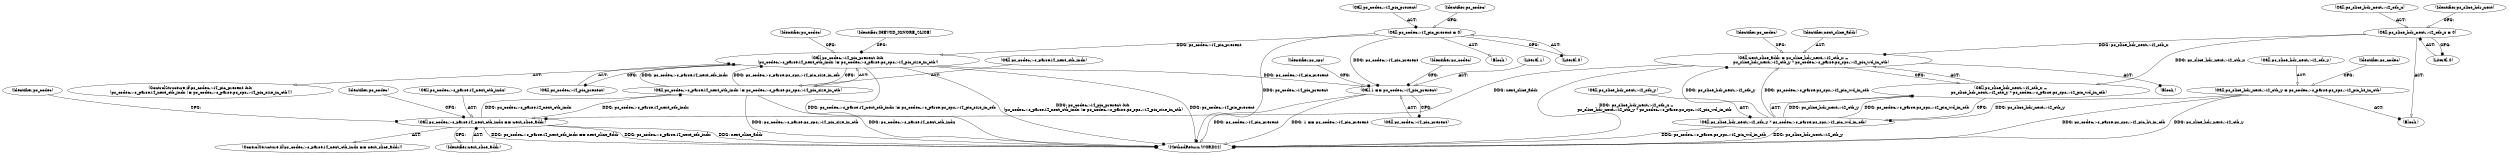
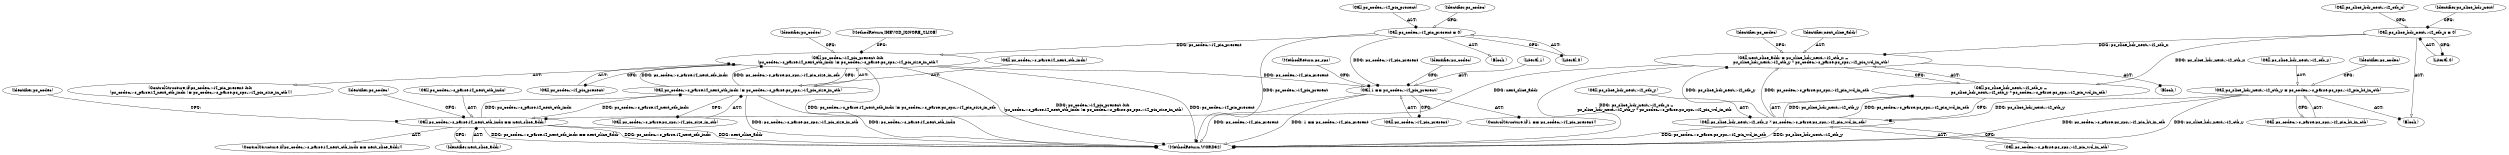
  digraph {
    edge [arrowhead=onormal]
    n1 [label="(Call,1 == ps_codec->i4_pic_present)"]
    n2 [label="(Call,ps_codec->i4_pic_present)"]
-   n4 [label="(MethodReturn,WORD22)"]
+   n3 [label="(ControlStructure,if(1 == ps_codec->i4_pic_present))"]
+   n4 [label="(MethodReturn,WORD32)"]
    n5 [label="(Call,ps_codec->i4_pic_present &&\n (ps_codec->s_parse.i4_next_ctb_indx != ps_codec->s_parse.ps_sps->i4_pic_size_in_ctb))"]
    n6 [label="(Call,ps_codec->s_parse.i4_next_ctb_indx != ps_codec->s_parse.ps_sps->i4_pic_size_in_ctb)"]
    n7 [label="(ControlStructure,if(ps_codec->i4_pic_present &&\n (ps_codec->s_parse.i4_next_ctb_indx != ps_codec->s_parse.ps_sps->i4_pic_size_in_ctb)))"]
    n8 [label="(Call,ps_codec->i4_pic_present)"]
    n9 [label="(Call,ps_codec->s_parse.i4_next_ctb_indx == next_slice_addr)"]
+   n10 [label="(Call,ps_codec->s_parse.ps_sps->i4_pic_size_in_ctb)"]
    n11 [label="(Call,ps_codec->i4_pic_present = 0)"]
    n12 [label="(Literal,0)"]
    n13 [label="(Block,)"]
    n14 [label="(ControlStructure,if(ps_codec->s_parse.i4_next_ctb_indx == next_slice_addr))"]
    n15 [label="(Identifier,next_slice_addr)"]
    n16 [label="(Call,next_slice_addr = ps_slice_hdr_next->i2_ctb_x +\n                            ps_slice_hdr_next->i2_ctb_y * ps_codec->s_parse.ps_sps->i2_pic_wd_in_ctb)"]
    n17 [label="(Call,ps_slice_hdr_next->i2_ctb_x +\n                            ps_slice_hdr_next->i2_ctb_y * ps_codec->s_parse.ps_sps->i2_pic_wd_in_ctb)"]
    n18 [label="(Block,)"]
    n19 [label="(Call,ps_slice_hdr_next->i2_ctb_y * ps_codec->s_parse.ps_sps->i2_pic_wd_in_ctb)"]
    n20 [label="(Call,ps_slice_hdr_next->i2_ctb_x = 0)"]
    n21 [label="(Literal,0)"]
    n22 [label="(Block,)"]
+   n23 [label="(Call,ps_codec->s_parse.ps_sps->i2_pic_wd_in_ctb)"]
    n24 [label="(Call,ps_slice_hdr_next->i2_ctb_y = ps_codec->s_parse.ps_sps->i2_pic_ht_in_ctb)"]
+   n25 [label="(Call,ps_codec->s_parse.ps_sps->i2_pic_ht_in_ctb)"]
    n26 [label="(Call,ps_codec->s_parse.i4_next_ctb_indx)"]
    n27 [label="(Literal,1)"]
-   n28 [label="(Identifier,ps_sps)"]
+   n28 [label="(MethodReturn,ps_sps)"]
    n29 [label="(Identifier,ps_codec)"]
    n30 [label="(Identifier,ps_codec)"]
    n31 [label="(Call,ps_slice_hdr_next->i2_ctb_y)"]
    n32 [label="(Identifier,ps_codec)"]
    n33 [label="(Identifier,next_slice_addr)"]
    n34 [label="(Identifier,ps_codec)"]
    n35 [label="(Call,ps_codec->s_parse.i4_next_ctb_indx)"]
    n36 [label="(Call,ps_codec->i4_pic_present)"]
    n37 [label="(Call,ps_slice_hdr_next->i2_ctb_x)"]
    n38 [label="(Identifier,ps_codec)"]
    n39 [label="(Call,ps_slice_hdr_next->i2_ctb_y)"]
-   n40 [label="(Identifier,IHEVCD_IGNORE_SLICE)"]
+   n40 [label="(MethodReturn,IHEVCD_IGNORE_SLICE)"]
    n41 [label="(Identifier,ps_codec)"]
    n42 [label="(Identifier,ps_codec)"]
    n43 [label="(Identifier,ps_slice_hdr_next)"]
    n1 -> n2 [arrowhead=box label="CFG: "]
+   n1 -> n3 [arrowhead=box label="AST: "]
    n1 -> n4 [label="DDG: 1 == ps_codec->i4_pic_present"]
    n1 -> n4 [label="DDG: ps_codec->i4_pic_present"]
    n2 -> n1 [label="AST: "]
    n5 -> n1 [label="DDG: ps_codec->i4_pic_present"]
    n5 -> n4 [arrowhead=box label="DDG: ps_codec->s_parse.i4_next_ctb_indx != ps_codec->s_parse.ps_sps->i4_pic_size_in_ctb"]
    n5 -> n4 [arrowhead=box label="DDG: ps_codec->i4_pic_present &&\n (ps_codec->s_parse.i4_next_ctb_indx != ps_codec->s_parse.ps_sps->i4_pic_size_in_ctb)"]
    n5 -> n4 [label="DDG: ps_codec->i4_pic_present"]
    n5 -> n6 [label="CFG: "]
    n5 -> n7 [label="AST: "]
    n5 -> n8 [arrowhead=box label="CFG: "]
    n6 -> n4 [label="DDG: ps_codec->s_parse.ps_sps->i4_pic_size_in_ctb"]
    n6 -> n4 [label="DDG: ps_codec->s_parse.i4_next_ctb_indx"]
    n6 -> n5 [label="AST: "]
    n6 -> n5 [arrowhead=box label="DDG: ps_codec->s_parse.i4_next_ctb_indx"]
    n6 -> n5 [arrowhead=box label="DDG: ps_codec->s_parse.ps_sps->i4_pic_size_in_ctb"]
    n6 -> n9 [label="DDG: ps_codec->s_parse.i4_next_ctb_indx"]
+   n6 -> n10 [arrowhead=box label="CFG: "]
    n8 -> n5 [arrowhead=box label="AST: "]
    n9 -> n4 [label="DDG: next_slice_addr"]
    n9 -> n4 [arrowhead=box label="DDG: ps_codec->s_parse.i4_next_ctb_indx == next_slice_addr"]
    n9 -> n4 [arrowhead=box label="DDG: ps_codec->s_parse.i4_next_ctb_indx"]
    n9 -> n6 [arrowhead=box label="DDG: ps_codec->s_parse.i4_next_ctb_indx"]
    n9 -> n14 [label="AST: "]
    n9 -> n15 [label="CFG: "]
+   n10 -> n6 [arrowhead=box label="AST: "]
    n11 -> n1 [arrowhead=box label="DDG: ps_codec->i4_pic_present"]
    n11 -> n4 [arrowhead=box label="DDG: ps_codec->i4_pic_present"]
    n11 -> n5 [label="DDG: ps_codec->i4_pic_present"]
    n11 -> n12 [arrowhead=box label="CFG: "]
    n11 -> n13 [label="AST: "]
    n12 -> n11 [label="AST: "]
    n15 -> n9 [arrowhead=box label="AST: "]
    n16 -> n4 [label="DDG: ps_slice_hdr_next->i2_ctb_x +\n                            ps_slice_hdr_next->i2_ctb_y * ps_codec->s_parse.ps_sps->i2_pic_wd_in_ctb"]
    n16 -> n9 [arrowhead=box label="DDG: next_slice_addr"]
    n16 -> n17 [label="CFG: "]
    n16 -> n18 [arrowhead=box label="AST: "]
    n17 -> n16 [label="AST: "]
    n17 -> n19 [label="CFG: "]
    n19 -> n4 [label="DDG: ps_codec->s_parse.ps_sps->i2_pic_wd_in_ctb"]
    n19 -> n4 [arrowhead=box label="DDG: ps_slice_hdr_next->i2_ctb_y"]
    n19 -> n16 [arrowhead=box label="DDG: ps_slice_hdr_next->i2_ctb_y"]
    n19 -> n16 [label="DDG: ps_codec->s_parse.ps_sps->i2_pic_wd_in_ctb"]
    n19 -> n17 [label="AST: "]
    n19 -> n17 [arrowhead=box label="DDG: ps_slice_hdr_next->i2_ctb_y"]
    n19 -> n17 [label="DDG: ps_codec->s_parse.ps_sps->i2_pic_wd_in_ctb"]
+   n19 -> n23 [label="CFG: "]
    n20 -> n16 [arrowhead=box label="DDG: ps_slice_hdr_next->i2_ctb_x"]
    n20 -> n17 [label="DDG: ps_slice_hdr_next->i2_ctb_x"]
    n20 -> n21 [arrowhead=box label="CFG: "]
    n20 -> n22 [label="AST: "]
    n21 -> n20 [arrowhead=box label="AST: "]
+   n23 -> n19 [label="AST: "]
    n24 -> n4 [label="DDG: ps_codec->s_parse.ps_sps->i2_pic_ht_in_ctb"]
    n24 -> n4 [arrowhead=box label="DDG: ps_slice_hdr_next->i2_ctb_y"]
    n24 -> n19 [arrowhead=box label="DDG: ps_slice_hdr_next->i2_ctb_y"]
    n24 -> n22 [arrowhead=box label="AST: "]
+   n24 -> n25 [label="CFG: "]
+   n25 -> n24 [label="AST: "]
    n26 -> n6 [label="AST: "]
    n27 -> n1 [label="AST: "]
    n28 -> n1 [arrowhead=box label="CFG: "]
    n29 -> n24 [label="CFG: "]
    n30 -> n16 [label="CFG: "]
    n31 -> n19 [arrowhead=box label="AST: "]
    n32 -> n9 [arrowhead=box label="CFG: "]
    n33 -> n16 [label="AST: "]
    n34 -> n1 [arrowhead=box label="CFG: "]
    n35 -> n9 [label="AST: "]
    n36 -> n11 [arrowhead=box label="AST: "]
-   n37 -> n20 [label="AST: "]
+   n37 -> n20 [label="CFG: "]
    n38 -> n11 [label="CFG: "]
    n39 -> n24 [label="AST: "]
    n40 -> n5 [arrowhead=box label="CFG: "]
    n41 -> n5 [label="CFG: "]
    n42 -> n9 [arrowhead=box label="CFG: "]
-   n43 -> n20 [label="CFG: "]
+   n43 -> n20 [arrowhead=box label="CFG: "]
  }
